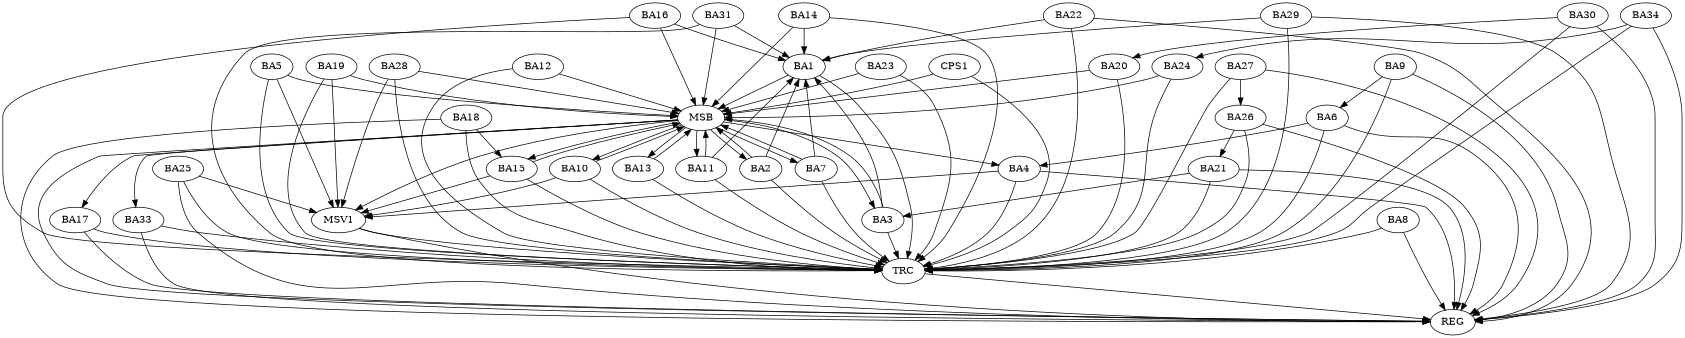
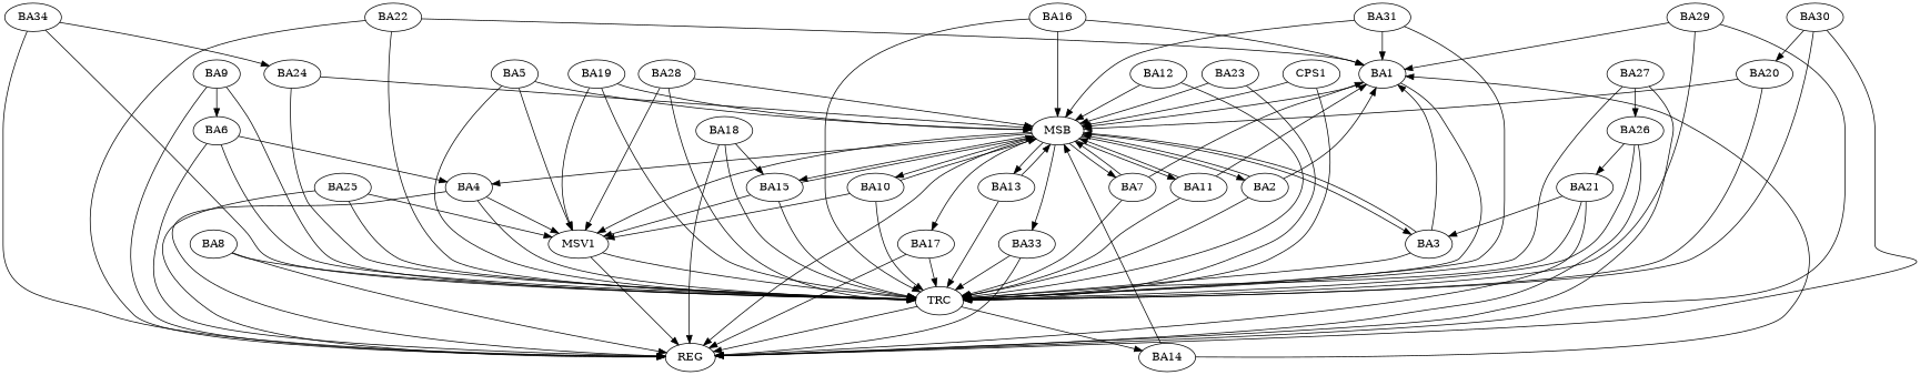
  strict digraph {
    n1 [label=BA1]
    n2 [label=MSB]
    n3 [label=TRC]
    n4 [label=BA2]
    n5 [label=BA3]
    n6 [label=BA4]
    n7 [label=REG]
    n8 [label=MSV1]
    n9 [label=BA7]
    n10 [label=BA10]
    n11 [label=BA11]
    n12 [label=BA13]
    n13 [label=BA15]
    n14 [label=BA17]
    n15 [label=BA33]
    n16 [label=BA5]
    n17 [label=BA6]
    n18 [label=BA8]
    n19 [label=BA9]
    n20 [label=BA12]
    n21 [label=BA14]
    n22 [label=BA16]
    n23 [label=BA18]
    n24 [label=BA19]
    n25 [label=BA20]
    n26 [label=BA21]
    n27 [label=BA22]
    n28 [label=BA23]
    n29 [label=BA24]
    n30 [label=BA25]
    n31 [label=BA26]
    n32 [label=BA27]
    n33 [label=BA28]
    n34 [label=BA29]
    n35 [label=BA30]
    n36 [label=BA31]
    n37 [label=BA34]
    n38 [label=CPS1]
    n1 -> n2
    n1 -> n3
    n2 -> n4
    n2 -> n5
    n2 -> n6
    n2 -> n7
    n2 -> n8
    n2 -> n9
    n2 -> n10
    n2 -> n11
    n2 -> n12
    n2 -> n13
    n2 -> n14
    n2 -> n15
    n3 -> n7
    n4 -> n1
    n4 -> n2
    n4 -> n3
    n5 -> n1
    n5 -> n2
    n5 -> n3
    n6 -> n3
    n6 -> n7
    n6 -> n8
    n8 -> n3
    n8 -> n7
    n9 -> n1
    n9 -> n2
    n9 -> n3
    n10 -> n2
    n10 -> n3
    n10 -> n8
    n11 -> n1
    n11 -> n2
    n11 -> n3
    n12 -> n2
    n12 -> n3
    n13 -> n2
    n13 -> n3
    n13 -> n8
    n14 -> n3
    n14 -> n7
    n15 -> n3
    n15 -> n7
    n16 -> n2
    n16 -> n3
    n16 -> n8
    n17 -> n3
    n17 -> n6
    n17 -> n7
    n18 -> n3
    n18 -> n7
    n19 -> n3
    n19 -> n7
    n19 -> n17
    n20 -> n2
    n20 -> n3
    n21 -> n1
    n21 -> n2
-   n21 -> n3
+   n3 -> n21
    n22 -> n1
    n22 -> n2
    n22 -> n3
    n23 -> n3
    n23 -> n7
    n23 -> n13
    n24 -> n2
    n24 -> n3
    n24 -> n8
    n25 -> n2
    n25 -> n3
    n26 -> n3
    n26 -> n5
    n26 -> n7
    n27 -> n1
    n27 -> n3
    n27 -> n7
    n28 -> n2
    n28 -> n3
    n29 -> n2
    n29 -> n3
    n30 -> n3
    n30 -> n7
    n30 -> n8
    n31 -> n3
    n31 -> n7
    n31 -> n26
    n32 -> n3
    n32 -> n7
    n32 -> n31
    n33 -> n2
    n33 -> n3
    n33 -> n8
    n34 -> n1
    n34 -> n3
    n34 -> n7
    n35 -> n3
    n35 -> n7
    n35 -> n25
    n36 -> n1
    n36 -> n2
    n36 -> n3
    n37 -> n3
    n37 -> n7
    n37 -> n29
    n38 -> n2
    n38 -> n3
  }
